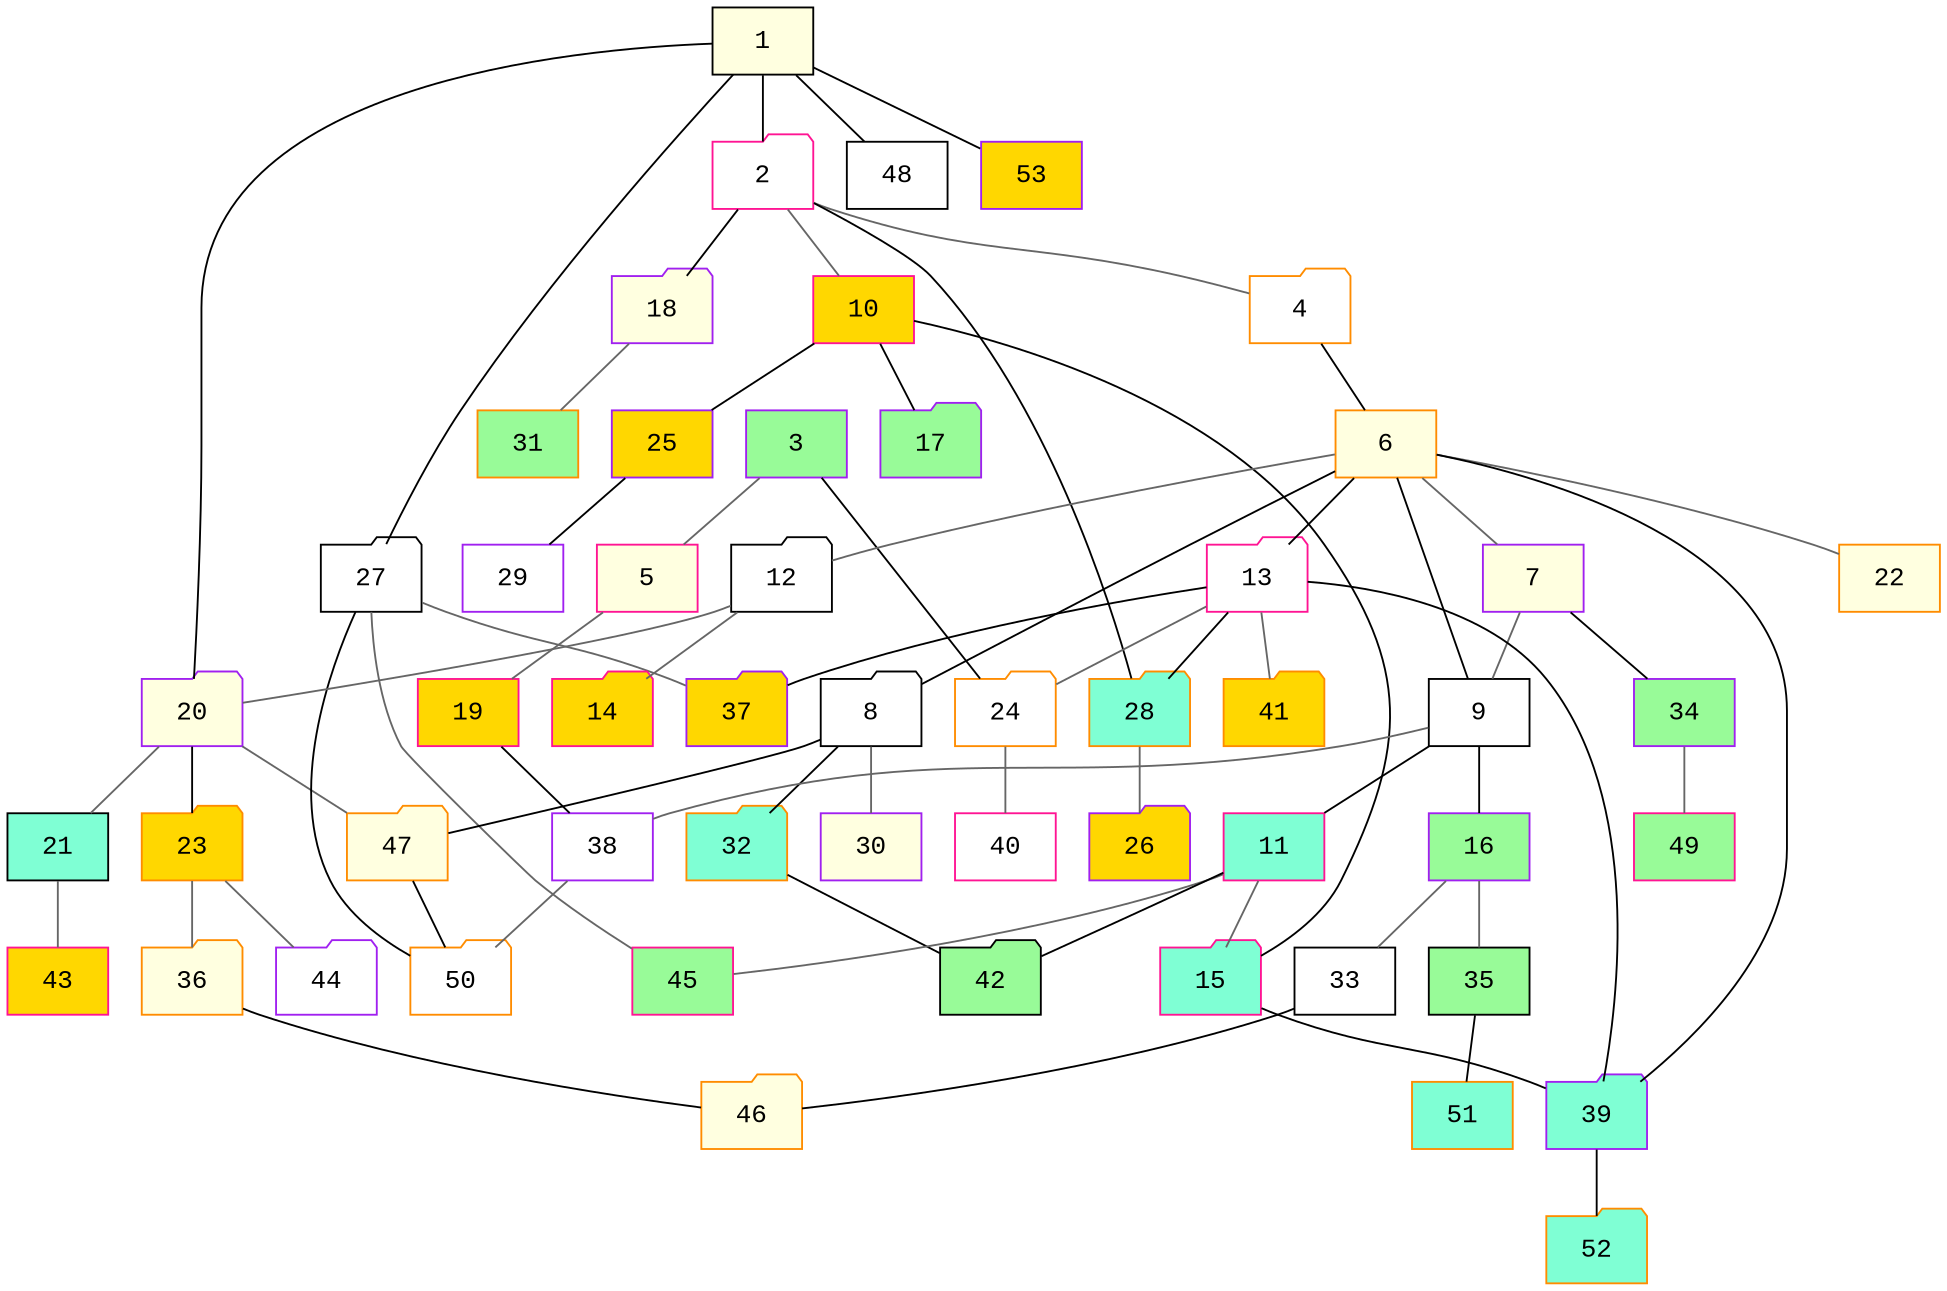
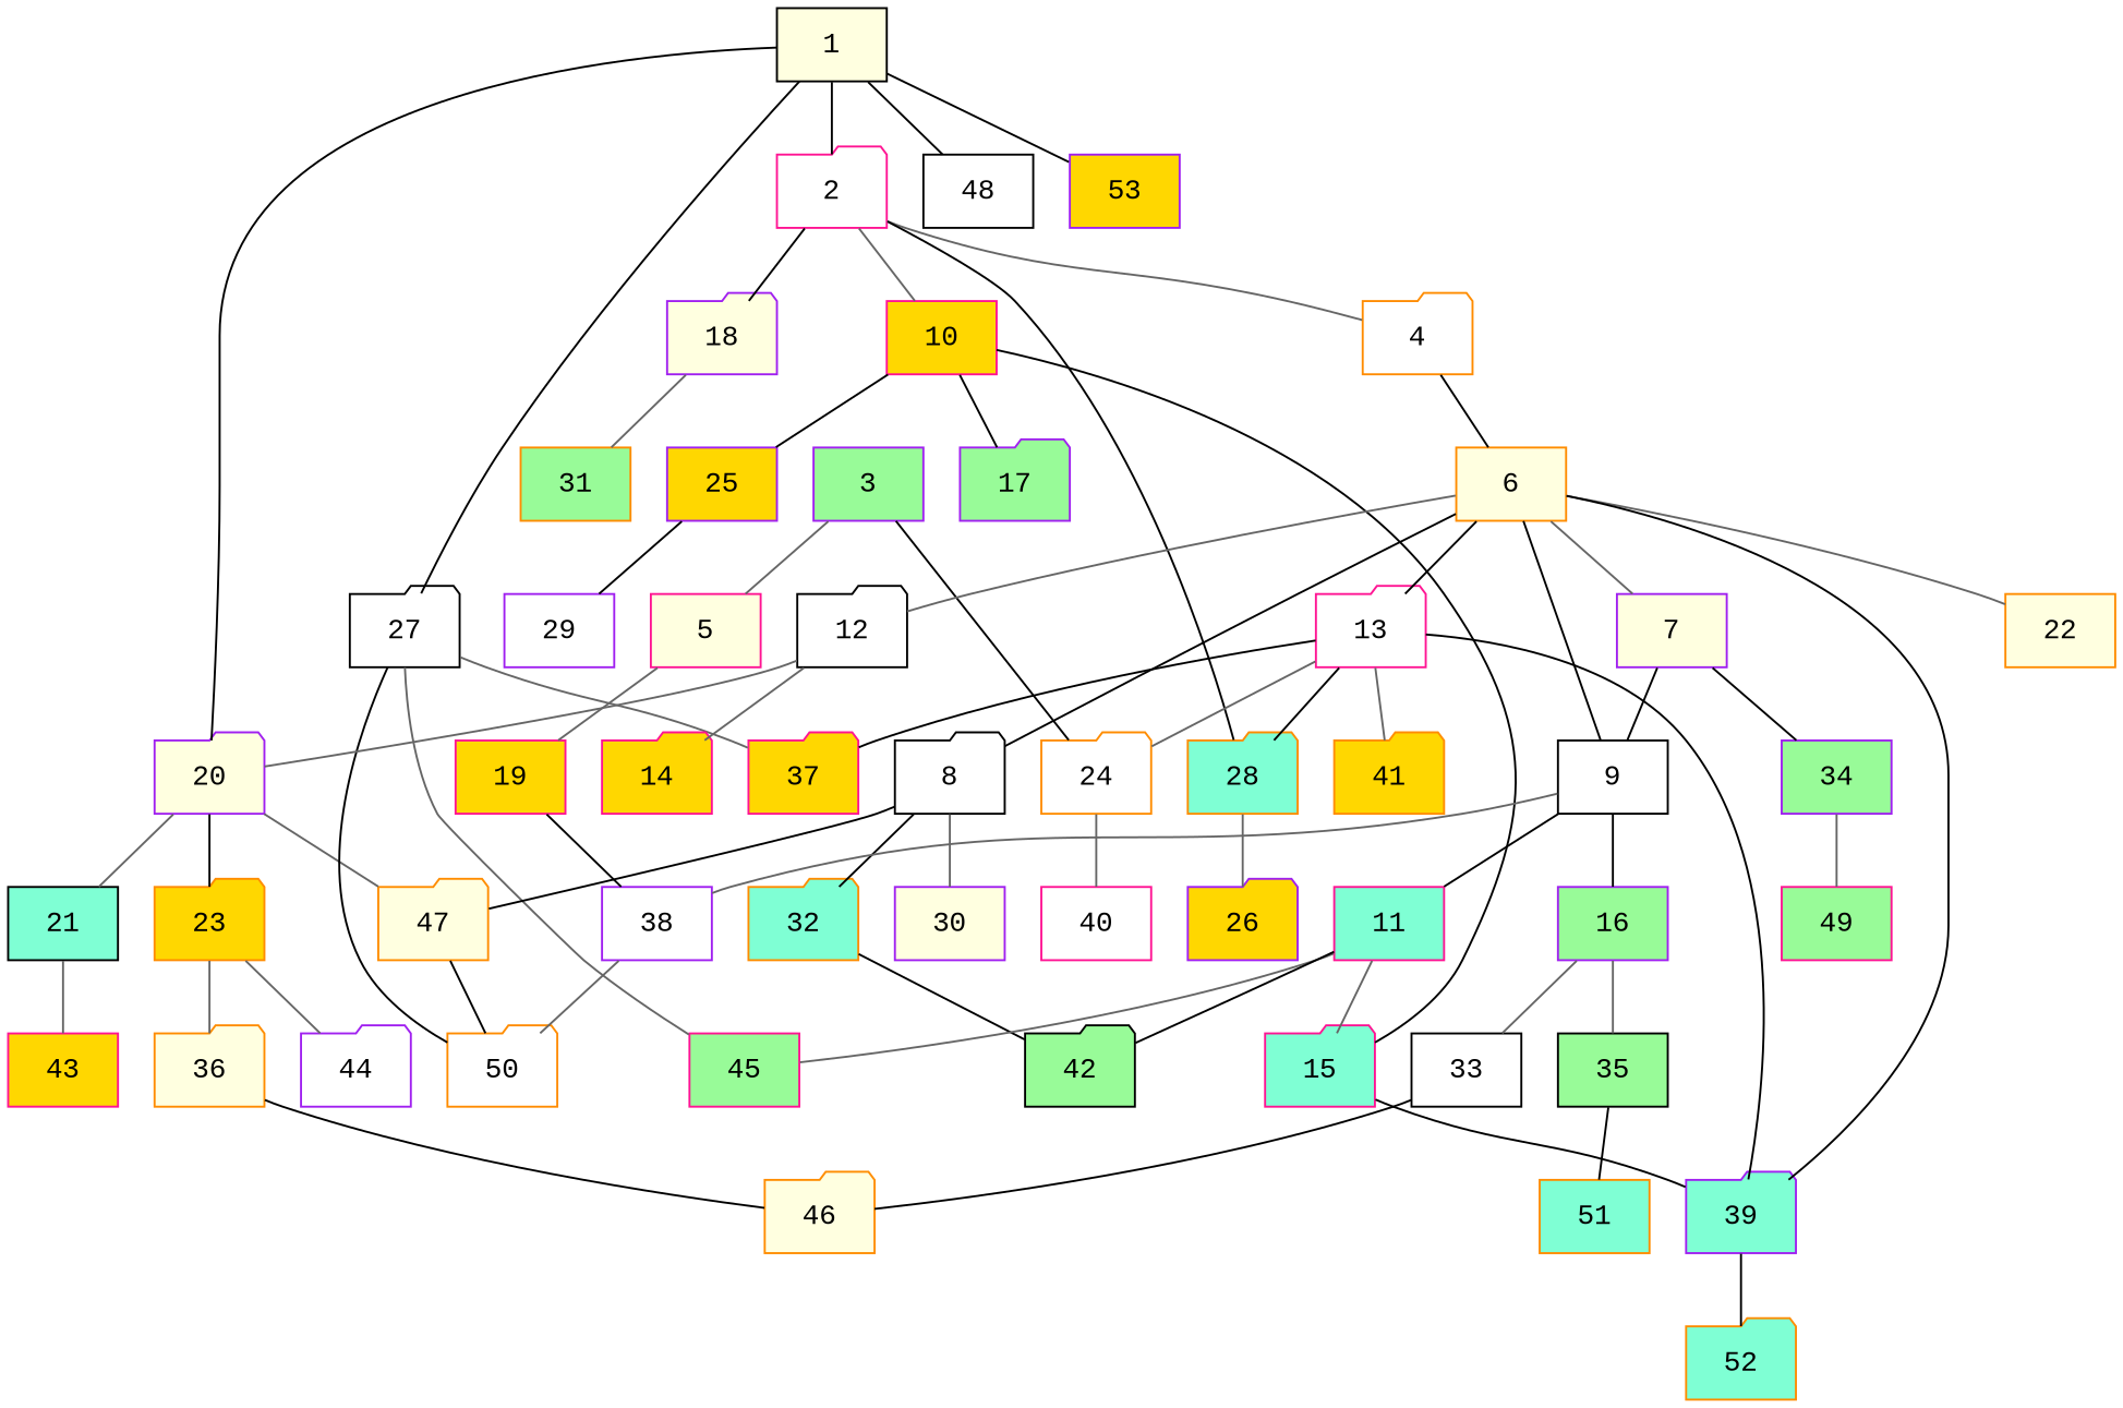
  graph {
    fontname="Liberation Mono"
    node [color=purple fillcolor=white fontname="Liberation Mono" shape=box style=filled]
    edge [color=black fontname="Liberation Mono"]
    1 [color=black fillcolor=lightyellow]
    2 [color=deeppink shape=folder]
    20 [fillcolor=lightyellow shape=folder]
    27 [color=black shape=folder]
    48 [color=black]
    53 [fillcolor=gold]
    4 [color=darkorange shape=folder]
    10 [color=deeppink fillcolor=gold]
    18 [fillcolor=lightyellow shape=folder]
    28 [color=darkorange fillcolor=aquamarine shape=folder]
    3 [fillcolor=palegreen]
    5 [color=deeppink fillcolor=lightyellow]
    24 [color=darkorange shape=folder]
    47 [color=darkorange fillcolor=lightyellow shape=folder]
    21 [color=black fillcolor=aquamarine]
    23 [color=darkorange fillcolor=gold shape=folder]
    45 [color=deeppink fillcolor=palegreen]
-   37 [fillcolor=gold shape=folder]
+   37 [color=deeppink fillcolor=gold shape=folder]
    50 [color=darkorange shape=folder]
    6 [color=darkorange fillcolor=lightyellow]
    15 [color=deeppink fillcolor=aquamarine shape=folder]
    17 [fillcolor=palegreen shape=folder]
    25 [fillcolor=gold]
    31 [color=darkorange fillcolor=palegreen]
    26 [fillcolor=gold shape=folder]
    19 [color=deeppink fillcolor=gold]
    40 [color=deeppink]
    7 [fillcolor=lightyellow]
    8 [color=black shape=folder]
    9 [color=black]
    12 [color=black shape=folder]
    13 [color=deeppink shape=folder]
    22 [color=darkorange fillcolor=lightyellow]
    39 [fillcolor=aquamarine shape=folder]
    38
    34 [fillcolor=palegreen]
    30 [fillcolor=lightyellow]
    32 [color=darkorange fillcolor=aquamarine shape=folder]
    11 [color=deeppink fillcolor=aquamarine]
    16 [fillcolor=palegreen]
    14 [color=deeppink fillcolor=gold shape=folder]
    41 [color=darkorange fillcolor=gold shape=folder]
    52 [color=darkorange fillcolor=aquamarine shape=folder]
    49 [color=deeppink fillcolor=palegreen]
    42 [color=black fillcolor=palegreen shape=folder]
    33 [color=black]
    35 [color=black fillcolor=palegreen]
    29
    46 [color=darkorange fillcolor=lightyellow shape=folder]
    51 [color=darkorange fillcolor=aquamarine]
    43 [color=deeppink fillcolor=gold]
    36 [color=darkorange fillcolor=lightyellow shape=folder]
    44 [shape=folder]
    1 -- 2
    1 -- 20
    1 -- 27
    1 -- 48
    1 -- 53
    2 -- 4 [color=gray40]
    2 -- 10 [color=gray40]
    2 -- 18
    2 -- 28
    20 -- 47 [color=gray40]
    20 -- 21 [color=gray40]
    20 -- 23
    27 -- 45 [color=gray40]
    27 -- 37 [color=gray40]
    27 -- 50
    4 -- 6
    10 -- 15
    10 -- 17
    10 -- 25
    18 -- 31 [color=gray40]
    28 -- 26 [color=gray40]
    3 -- 5 [color=gray40]
    3 -- 24
    5 -- 19 [color=gray40]
    24 -- 40 [color=gray40]
    47 -- 50
    21 -- 43 [color=gray40]
    23 -- 36 [color=gray40]
    23 -- 44 [color=gray40]
    6 -- 7 [color=gray40]
    6 -- 8
    6 -- 9
    6 -- 12 [color=gray40]
    6 -- 13
    6 -- 22 [color=gray40]
    6 -- 39
    15 -- 39
    25 -- 29
    19 -- 38
-   7 -- 9 [color=gray40]
+   7 -- 9
    7 -- 34
    8 -- 47
    8 -- 30 [color=gray40]
    8 -- 32
    9 -- 38 [color=gray40]
    9 -- 11
    9 -- 16
    12 -- 20 [color=gray40]
    12 -- 14 [color=gray40]
    13 -- 28
    13 -- 24 [color=gray40]
    13 -- 37
    13 -- 39
    13 -- 41 [color=gray40]
    39 -- 52
    38 -- 50 [color=gray40]
    34 -- 49 [color=gray40]
    32 -- 42
    11 -- 45 [color=gray40]
    11 -- 15 [color=gray40]
    11 -- 42
    16 -- 33 [color=gray40]
    16 -- 35 [color=gray40]
    33 -- 46
    35 -- 51
    36 -- 46
  }
